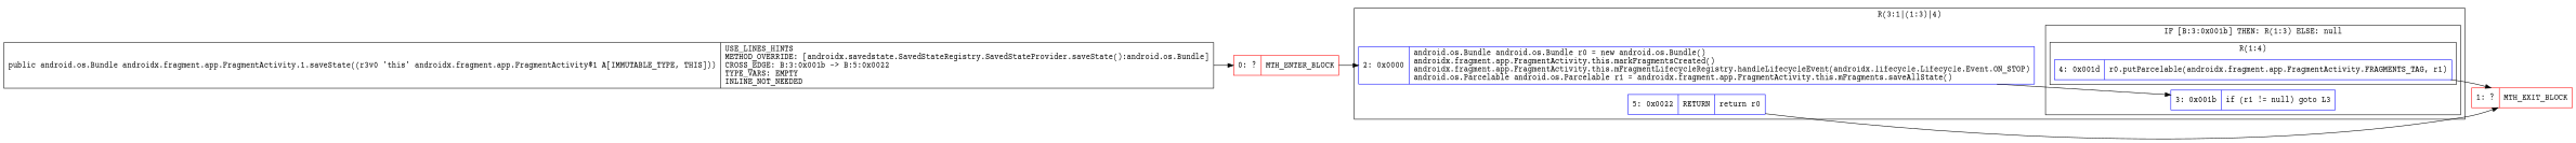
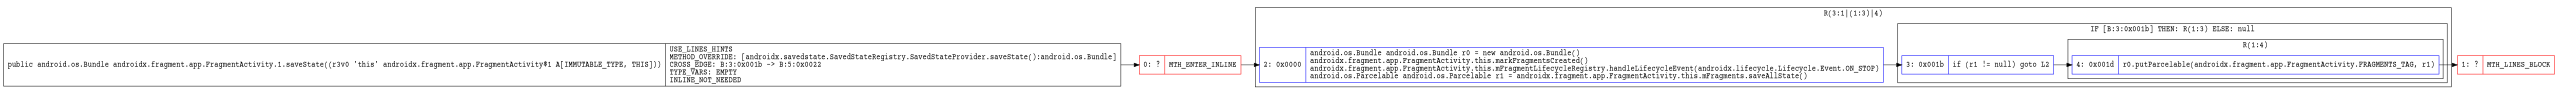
  digraph {
    fontname="Courier Prime"
    rankdir=LR
    node [color=blue fontname="Courier Prime" shape=record]
    edge [fontname="Courier Prime"]
    n1 [label="{4\:\ 0x001d|r0.putParcelable(androidx.fragment.app.FragmentActivity.FRAGMENTS_TAG, r1)\l}"]
-   n2 [label="{3\:\ 0x001b|if (r1 != null) goto L3\l}"]
+   n2 [label="{3\:\ 0x001b|if (r1 != null) goto L2\l}"]
    n3 [label="{2\:\ 0x0000|android.os.Bundle android.os.Bundle r0 = new android.os.Bundle()\landroidx.fragment.app.FragmentActivity.this.markFragmentsCreated()\landroidx.fragment.app.FragmentActivity.this.mFragmentLifecycleRegistry.handleLifecycleEvent(androidx.lifecycle.Lifecycle.Event.ON_STOP)\landroid.os.Parcelable android.os.Parcelable r1 = androidx.fragment.app.FragmentActivity.this.mFragments.saveAllState()\l}"]
-   n4 [label="{5\:\ 0x0022|RETURN\l|return r0\l}"]
-   n5 [color=red label="{1\:\ ?|MTH_EXIT_BLOCK\l}"]
-   n6 [color=red label="{0\:\ ?|MTH_ENTER_BLOCK\l}"]
+   n5 [color=red label="{1\:\ ?|MTH_LINES_BLOCK\l}"]
+   n6 [color=red label="{0\:\ ?|MTH_ENTER_INLINE\l}"]
    n7 [label="{public android.os.Bundle androidx.fragment.app.FragmentActivity.1.saveState((r3v0 'this' androidx.fragment.app.FragmentActivity$1 A[IMMUTABLE_TYPE, THIS]))  | USE_LINES_HINTS\lMETHOD_OVERRIDE: [androidx.savedstate.SavedStateRegistry.SavedStateProvider.saveState():android.os.Bundle]\lCROSS_EDGE: B:3:0x001b \-\> B:5:0x0022\lTYPE_VARS: EMPTY\lINLINE_NOT_NEEDED\l}" color=""]
    subgraph cluster_1 {
      label="R(3:1|(1:3)|4)"
      n3
-     n4
      subgraph cluster_2 {
        label="IF [B:3:0x001b] THEN: R(1:3) ELSE: null"
        n2
        subgraph cluster_3 {
          label="R(1:4)"
          n1
        }
      }
    }
    n1 -> n5
+   n2 -> n1
    n3 -> n2
-   n4 -> n5
    n6 -> n3
    n7 -> n6
  }
